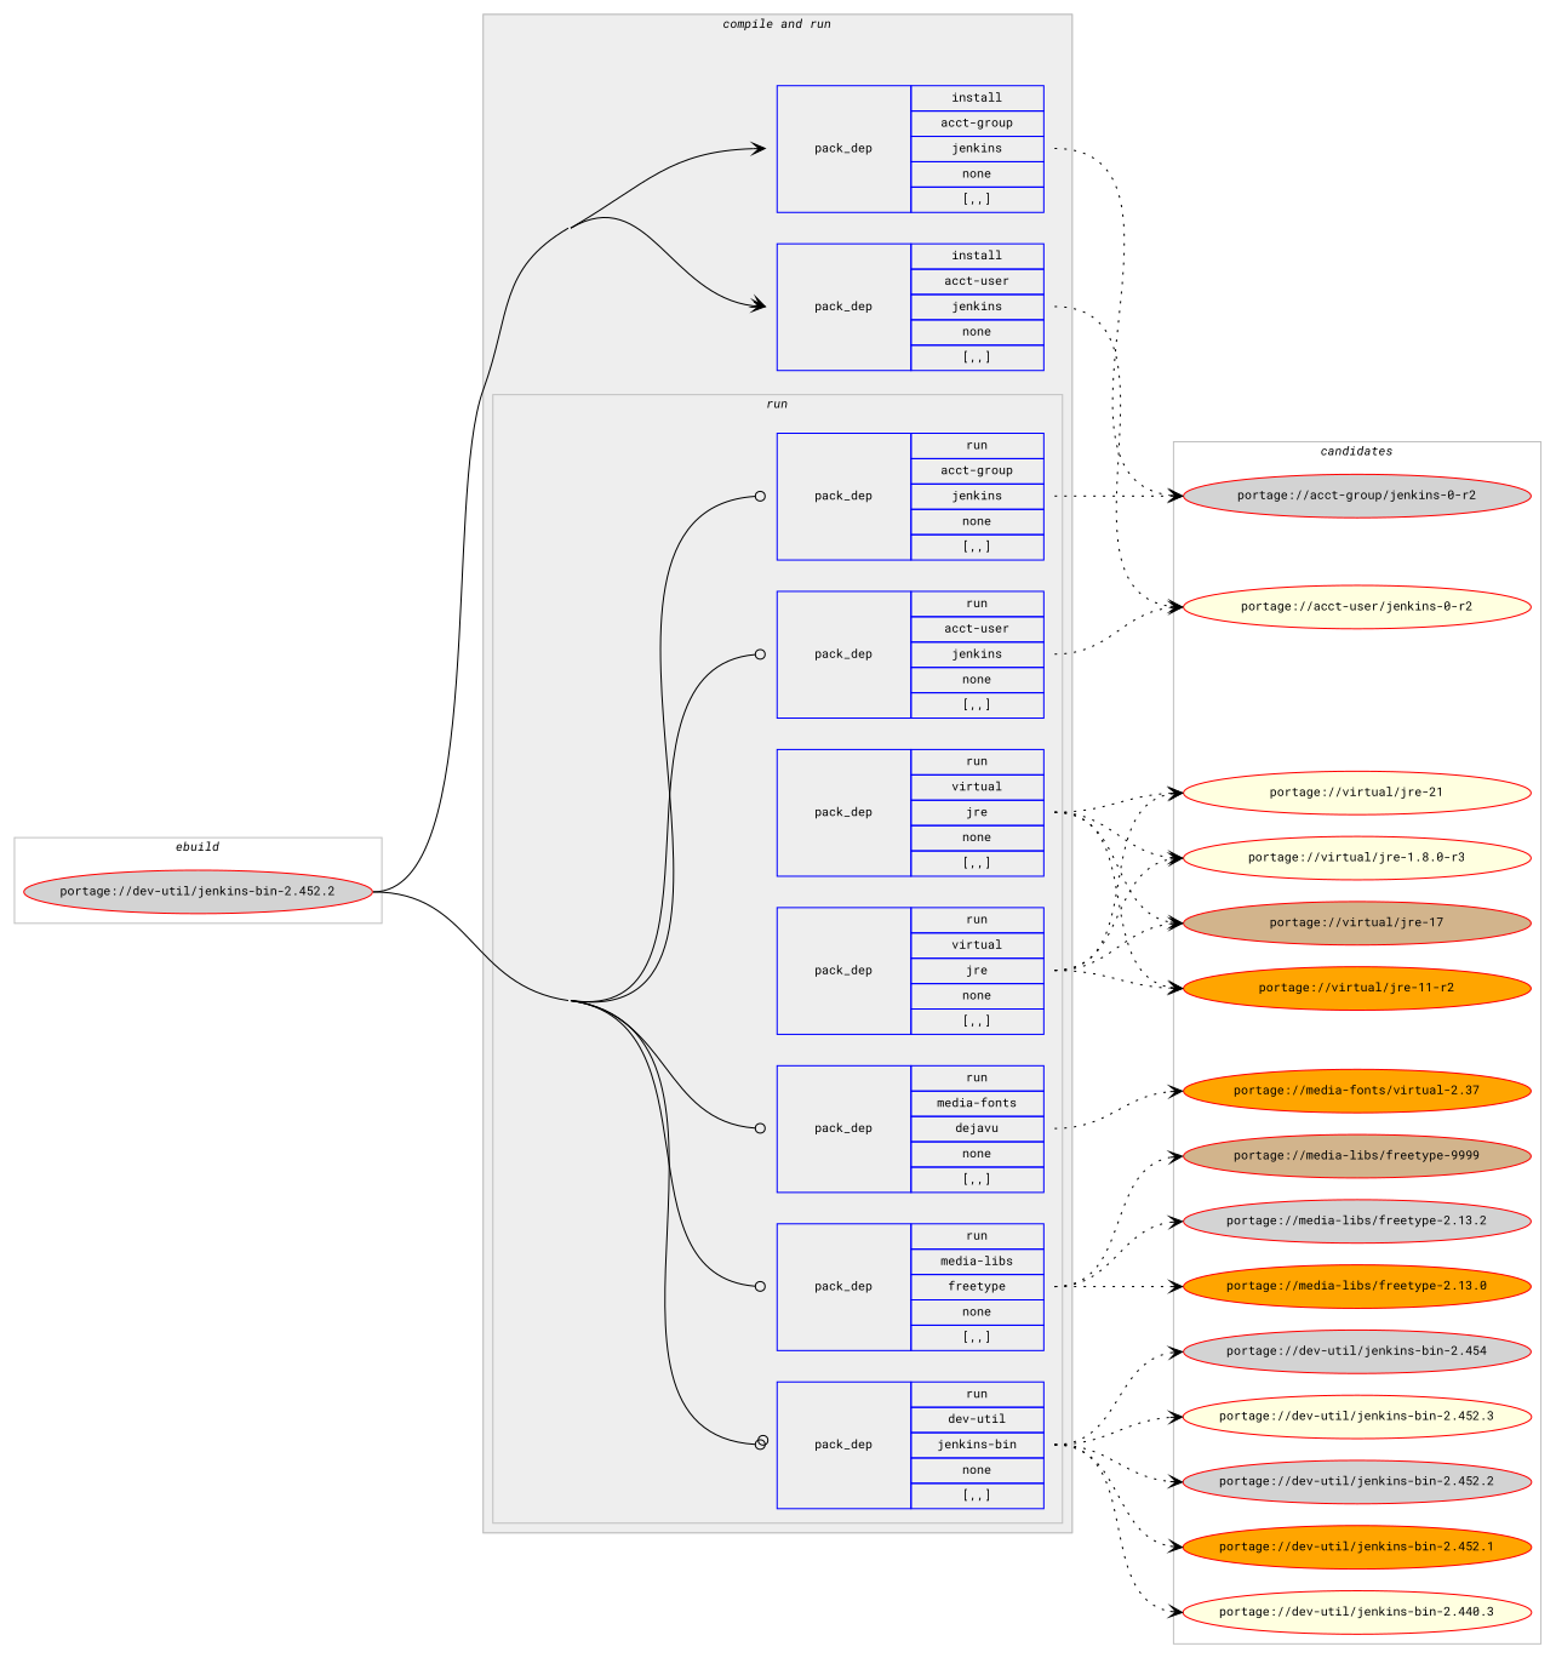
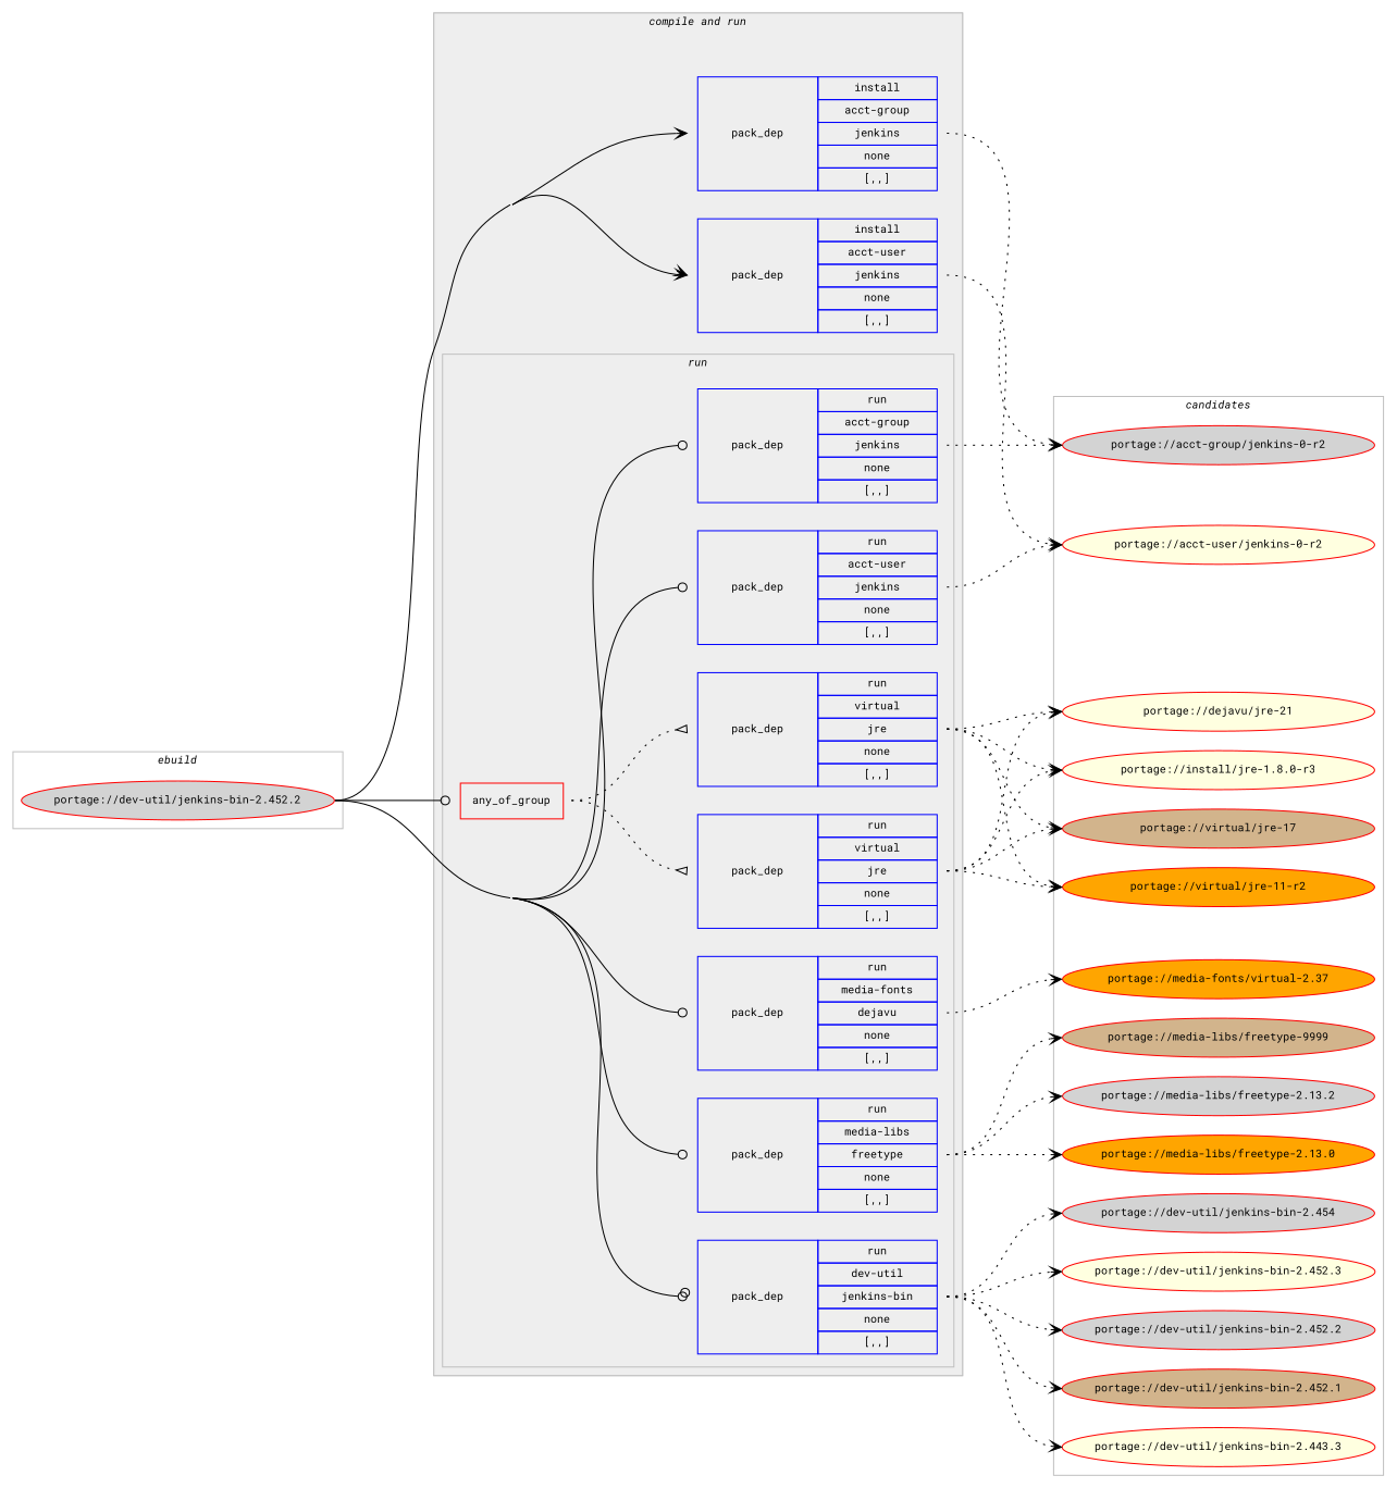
  digraph {
    compound=true
    concentrate=true
    fontname="Roboto Mono"
    fontsize=10
    newrank=true
    rankdir=LR
    ranksep=1.5
    node [color=red fontname="Roboto Mono" fontsize=10 style=filled]
    edge [arrowhead=vee fontname="Roboto Mono" headport=w style=dotted tailport=e weight=100]
    n1 [fillcolor=lightgrey label="portage://dev-util/jenkins-bin-2.452.2" width=4]
    n2 [color=blue label=<<TABLE BORDER="0" CELLBORDER="1" CELLSPACING="0" CELLPADDING="4" WIDTH="220"><TR><TD ROWSPAN="6" CELLPADDING="30">pack_dep</TD></TR><TR><TD WIDTH="110">install</TD></TR><TR><TD>acct-group</TD></TR><TR><TD>jenkins</TD></TR><TR><TD>none</TD></TR><TR><TD>[,,]</TD></TR></TABLE>> shape=none style=""]
    n3 [color=blue label=<<TABLE BORDER="0" CELLBORDER="1" CELLSPACING="0" CELLPADDING="4" WIDTH="220"><TR><TD ROWSPAN="6" CELLPADDING="30">pack_dep</TD></TR><TR><TD WIDTH="110">install</TD></TR><TR><TD>acct-user</TD></TR><TR><TD>jenkins</TD></TR><TR><TD>none</TD></TR><TR><TD>[,,]</TD></TR></TABLE>> shape=none style=""]
    n4 [color=blue label=<<TABLE BORDER="0" CELLBORDER="1" CELLSPACING="0" CELLPADDING="4" WIDTH="220"><TR><TD ROWSPAN="6" CELLPADDING="30">pack_dep</TD></TR><TR><TD WIDTH="110">run</TD></TR><TR><TD>virtual</TD></TR><TR><TD>jre</TD></TR><TR><TD>none</TD></TR><TR><TD>[,,]</TD></TR></TABLE>> shape=none style=""]
    n5 [color=blue label=<<TABLE BORDER="0" CELLBORDER="1" CELLSPACING="0" CELLPADDING="4" WIDTH="220"><TR><TD ROWSPAN="6" CELLPADDING="30">pack_dep</TD></TR><TR><TD WIDTH="110">run</TD></TR><TR><TD>virtual</TD></TR><TR><TD>jre</TD></TR><TR><TD>none</TD></TR><TR><TD>[,,]</TD></TR></TABLE>> shape=none style=""]
+   n6 [label=<<TABLE BORDER="0" CELLBORDER="1" CELLSPACING="0" CELLPADDING="4"><TR><TD CELLPADDING="10">any_of_group</TD></TR></TABLE>> shape=none style=""]
    n7 [color=blue label=<<TABLE BORDER="0" CELLBORDER="1" CELLSPACING="0" CELLPADDING="4" WIDTH="220"><TR><TD ROWSPAN="6" CELLPADDING="30">pack_dep</TD></TR><TR><TD WIDTH="110">run</TD></TR><TR><TD>acct-group</TD></TR><TR><TD>jenkins</TD></TR><TR><TD>none</TD></TR><TR><TD>[,,]</TD></TR></TABLE>> shape=none style=""]
    n8 [color=blue label=<<TABLE BORDER="0" CELLBORDER="1" CELLSPACING="0" CELLPADDING="4" WIDTH="220"><TR><TD ROWSPAN="6" CELLPADDING="30">pack_dep</TD></TR><TR><TD WIDTH="110">run</TD></TR><TR><TD>acct-user</TD></TR><TR><TD>jenkins</TD></TR><TR><TD>none</TD></TR><TR><TD>[,,]</TD></TR></TABLE>> shape=none style=""]
    n9 [color=blue label=<<TABLE BORDER="0" CELLBORDER="1" CELLSPACING="0" CELLPADDING="4" WIDTH="220"><TR><TD ROWSPAN="6" CELLPADDING="30">pack_dep</TD></TR><TR><TD WIDTH="110">run</TD></TR><TR><TD>media-fonts</TD></TR><TR><TD>dejavu</TD></TR><TR><TD>none</TD></TR><TR><TD>[,,]</TD></TR></TABLE>> shape=none style=""]
    n10 [color=blue label=<<TABLE BORDER="0" CELLBORDER="1" CELLSPACING="0" CELLPADDING="4" WIDTH="220"><TR><TD ROWSPAN="6" CELLPADDING="30">pack_dep</TD></TR><TR><TD WIDTH="110">run</TD></TR><TR><TD>media-libs</TD></TR><TR><TD>freetype</TD></TR><TR><TD>none</TD></TR><TR><TD>[,,]</TD></TR></TABLE>> shape=none style=""]
    n11 [color=blue label=<<TABLE BORDER="0" CELLBORDER="1" CELLSPACING="0" CELLPADDING="4" WIDTH="220"><TR><TD ROWSPAN="6" CELLPADDING="30">pack_dep</TD></TR><TR><TD WIDTH="110">run</TD></TR><TR><TD>dev-util</TD></TR><TR><TD>jenkins-bin</TD></TR><TR><TD>none</TD></TR><TR><TD>[,,]</TD></TR></TABLE>> shape=none style=""]
    n12 [fillcolor=lightgrey label="portage://acct-group/jenkins-0-r2" width=4]
    n13 [fillcolor=lightyellow label="portage://acct-user/jenkins-0-r2" width=4]
-   n14 [fillcolor=lightyellow label="portage://virtual/jre-21" width=4]
+   n14 [fillcolor=lightyellow label="portage://dejavu/jre-21" width=4]
    n15 [fillcolor=tan label="portage://virtual/jre-17" width=4]
    n16 [fillcolor=orange label="portage://virtual/jre-11-r2" width=4]
-   n17 [fillcolor=lightyellow label="portage://virtual/jre-1.8.0-r3" width=4]
+   n17 [fillcolor=lightyellow label="portage://install/jre-1.8.0-r3" width=4]
    n18 [fillcolor=orange label="portage://media-fonts/virtual-2.37" width=4]
    n19 [fillcolor=tan label="portage://media-libs/freetype-9999" width=4]
    n20 [fillcolor=lightgrey label="portage://media-libs/freetype-2.13.2" width=4]
    n21 [fillcolor=orange label="portage://media-libs/freetype-2.13.0" width=4]
    n22 [fillcolor=lightgrey label="portage://dev-util/jenkins-bin-2.454" width=4]
    n23 [fillcolor=lightyellow label="portage://dev-util/jenkins-bin-2.452.3" width=4]
    n24 [fillcolor=lightgrey label="portage://dev-util/jenkins-bin-2.452.2" width=4]
-   n25 [fillcolor=orange label="portage://dev-util/jenkins-bin-2.452.1" width=4]
-   n26 [fillcolor=lightyellow label="portage://dev-util/jenkins-bin-2.440.3" width=4]
+   n25 [fillcolor=tan label="portage://dev-util/jenkins-bin-2.452.1" width=4]
+   n26 [fillcolor=lightyellow label="portage://dev-util/jenkins-bin-2.443.3" width=4]
    subgraph cluster_1 {
      color=gray
      label=<<i>ebuild</i>>
      rank=same
      n1
    }
    subgraph cluster_2 {
      color=gray
      label=<<i>dependencies</i>>
      subgraph cluster_3 {
        color=gray
        fillcolor="#eeeeee"
        label=<<i>compile</i>>
        style=filled
        subgraph sub_4 {
          color=gray
          fillcolor="#eeeeee"
          label=<<i>compile</i>>
          style=filled
          n2
        }
        subgraph sub_5 {
          color=gray
          fillcolor="#eeeeee"
          label=<<i>compile</i>>
          style=filled
          n3
        }
      }
      subgraph cluster_6 {
        color=gray
        fillcolor="#eeeeee"
        label=<<i>compile and run</i>>
        style=filled
      }
      subgraph cluster_7 {
        color=gray
        fillcolor="#eeeeee"
        label=<<i>run</i>>
        style=filled
        subgraph sub_8 {
          color=gray
          fillcolor="#eeeeee"
          label=<<i>run</i>>
          style=filled
+         n6
          subgraph sub_9 {
            color=gray
            fillcolor="#eeeeee"
            label=<<i>run</i>>
            style=filled
            n4
          }
          subgraph sub_10 {
            color=gray
            fillcolor="#eeeeee"
            label=<<i>run</i>>
            style=filled
            n5
          }
        }
        subgraph sub_11 {
          color=gray
          fillcolor="#eeeeee"
          label=<<i>run</i>>
          style=filled
          n7
        }
        subgraph sub_12 {
          color=gray
          fillcolor="#eeeeee"
          label=<<i>run</i>>
          style=filled
          n8
        }
        subgraph sub_13 {
          color=gray
          fillcolor="#eeeeee"
          label=<<i>run</i>>
          style=filled
          n9
        }
        subgraph sub_14 {
          color=gray
          fillcolor="#eeeeee"
          label=<<i>run</i>>
          style=filled
          n10
        }
        subgraph sub_15 {
          color=gray
          fillcolor="#eeeeee"
          label=<<i>run</i>>
          style=filled
          n11
        }
      }
    }
    subgraph cluster_16 {
      color=gray
      label=<<i>candidates</i>>
      rank=same
      subgraph sub_17 {
        color=black
        label=<<i>candidates</i>>
        nodesep=1
        rank=same
        n12
      }
      subgraph sub_18 {
        color=black
        label=<<i>candidates</i>>
        nodesep=1
        rank=same
        n13
      }
      subgraph sub_19 {
        color=black
        label=<<i>candidates</i>>
        nodesep=1
        rank=same
        n14
        n15
        n16
        n17
      }
      subgraph sub_20 {
        color=black
        label=<<i>candidates</i>>
        nodesep=1
        rank=same
        n14
        n15
        n16
        n17
      }
      subgraph sub_21 {
        color=black
        label=<<i>candidates</i>>
        nodesep=1
        rank=same
        n12
      }
      subgraph sub_22 {
        color=black
        label=<<i>candidates</i>>
        nodesep=1
        rank=same
        n13
      }
      subgraph sub_23 {
        color=black
        label=<<i>candidates</i>>
        nodesep=1
        rank=same
        n18
      }
      subgraph sub_24 {
        color=black
        label=<<i>candidates</i>>
        nodesep=1
        rank=same
        n19
        n20
        n21
      }
      subgraph sub_25 {
        color=black
        label=<<i>candidates</i>>
        nodesep=1
        rank=same
        n22
        n23
        n24
        n25
        n26
      }
    }
    n1 -> n2 [style=solid weight=20]
    n1 -> n3 [style=solid weight=20]
+   n1 -> n6 [arrowhead=odot style=solid weight=20]
    n1 -> n7 [arrowhead=odot style=solid weight=20]
    n1 -> n8 [arrowhead=odot style=solid weight=20]
    n1 -> n9 [arrowhead=odot style=solid weight=20]
    n1 -> n10 [arrowhead=odot style=solid weight=20]
    n1 -> n11 [arrowhead=odot style=solid weight=20]
    n2 -> n12
    n3 -> n13
    n4 -> n14
    n4 -> n15
    n4 -> n16
    n4 -> n17
    n5 -> n14
    n5 -> n15
    n5 -> n16
    n5 -> n17
+   n6 -> n4 [arrowhead=oinv weight=20]
+   n6 -> n5 [arrowhead=oinv weight=20]
    n7 -> n12
    n8 -> n13
    n9 -> n18
    n10 -> n19
    n10 -> n20
    n10 -> n21
    n11 -> n22
    n11 -> n23
    n11 -> n24
    n11 -> n25
    n11 -> n26
  }
